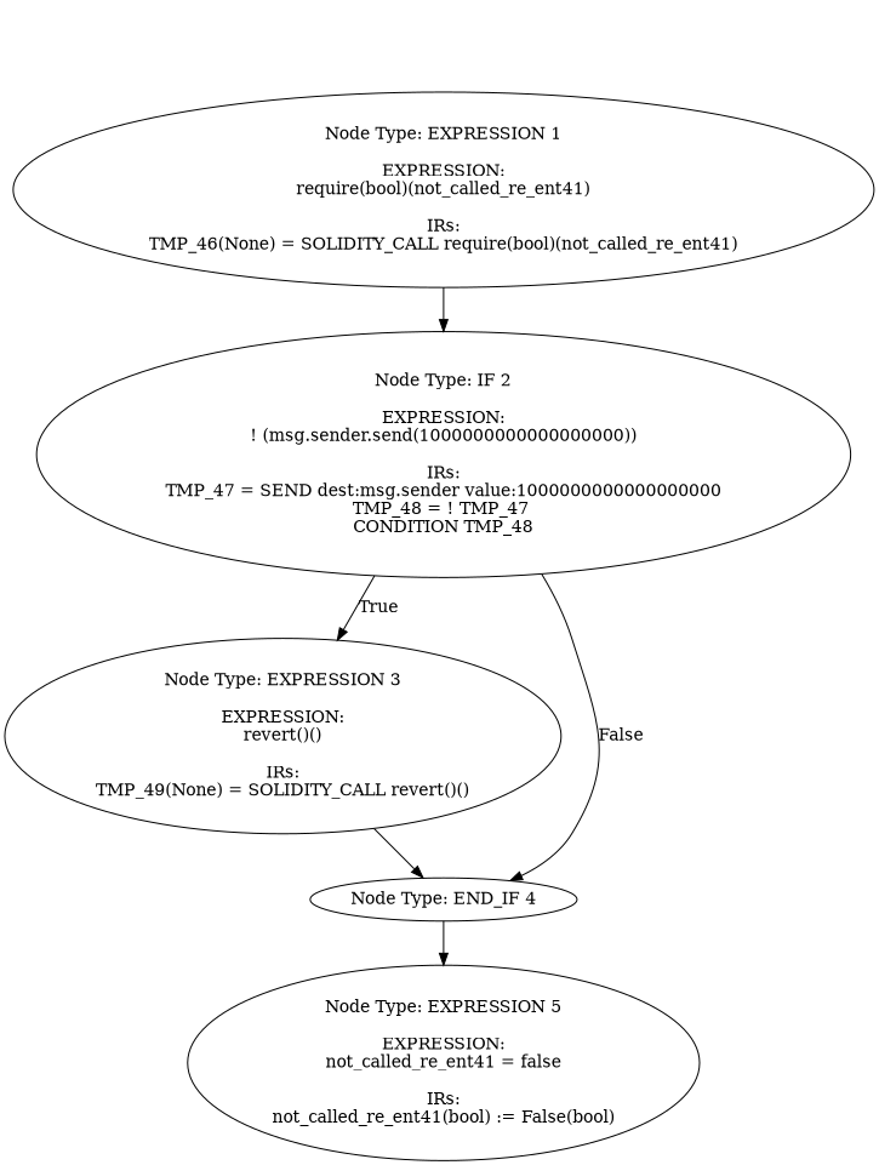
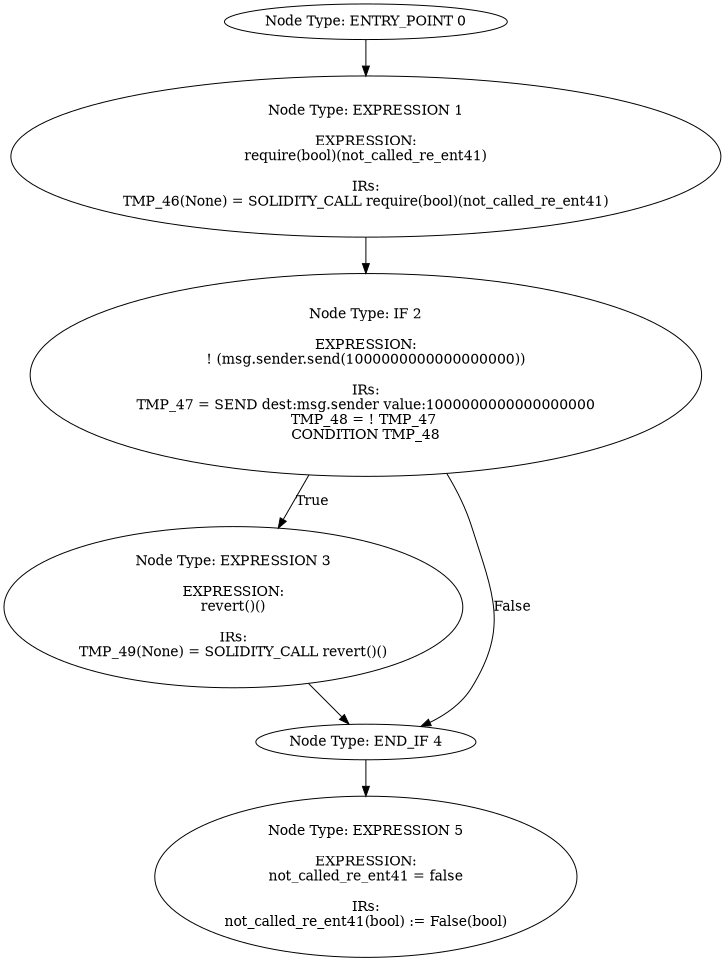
  digraph {
+   n1 [label="Node Type: ENTRY_POINT 0\n"]
    n2 [label="Node Type: EXPRESSION 1\n\nEXPRESSION:\nrequire(bool)(not_called_re_ent41)\n\nIRs:\nTMP_46(None) = SOLIDITY_CALL require(bool)(not_called_re_ent41)"]
    n3 [label="Node Type: IF 2\n\nEXPRESSION:\n! (msg.sender.send(1000000000000000000))\n\nIRs:\nTMP_47 = SEND dest:msg.sender value:1000000000000000000\nTMP_48 = ! TMP_47 \nCONDITION TMP_48"]
    n4 [label="Node Type: EXPRESSION 3\n\nEXPRESSION:\nrevert()()\n\nIRs:\nTMP_49(None) = SOLIDITY_CALL revert()()"]
    n5 [label="Node Type: END_IF 4\n"]
    n6 [label="Node Type: EXPRESSION 5\n\nEXPRESSION:\nnot_called_re_ent41 = false\n\nIRs:\nnot_called_re_ent41(bool) := False(bool)"]
+   n1 -> n2
    n2 -> n3
    n3 -> n4 [label=True]
    n3 -> n5 [label=False]
    n4 -> n5
    n5 -> n6
  }
